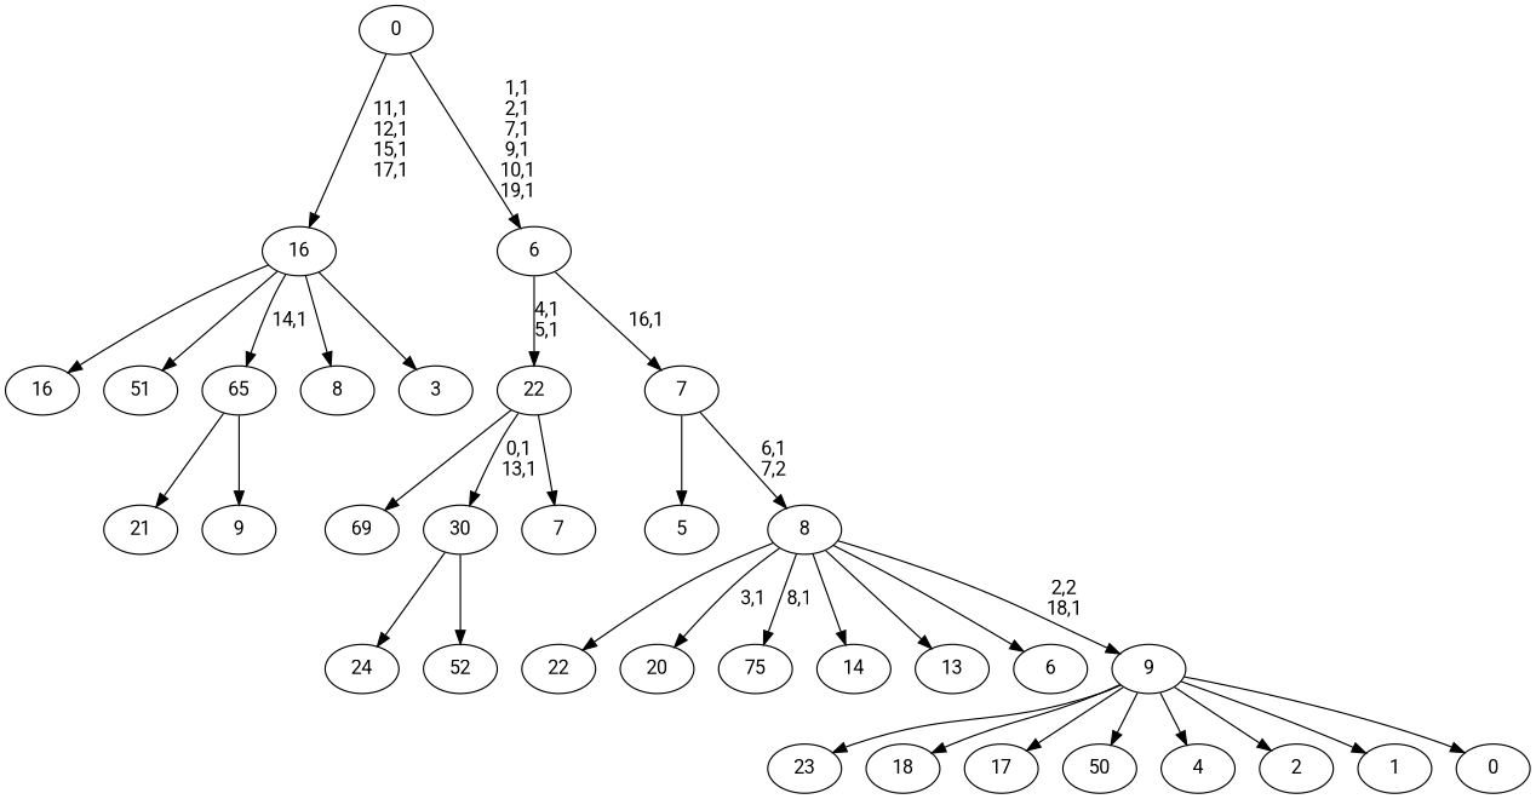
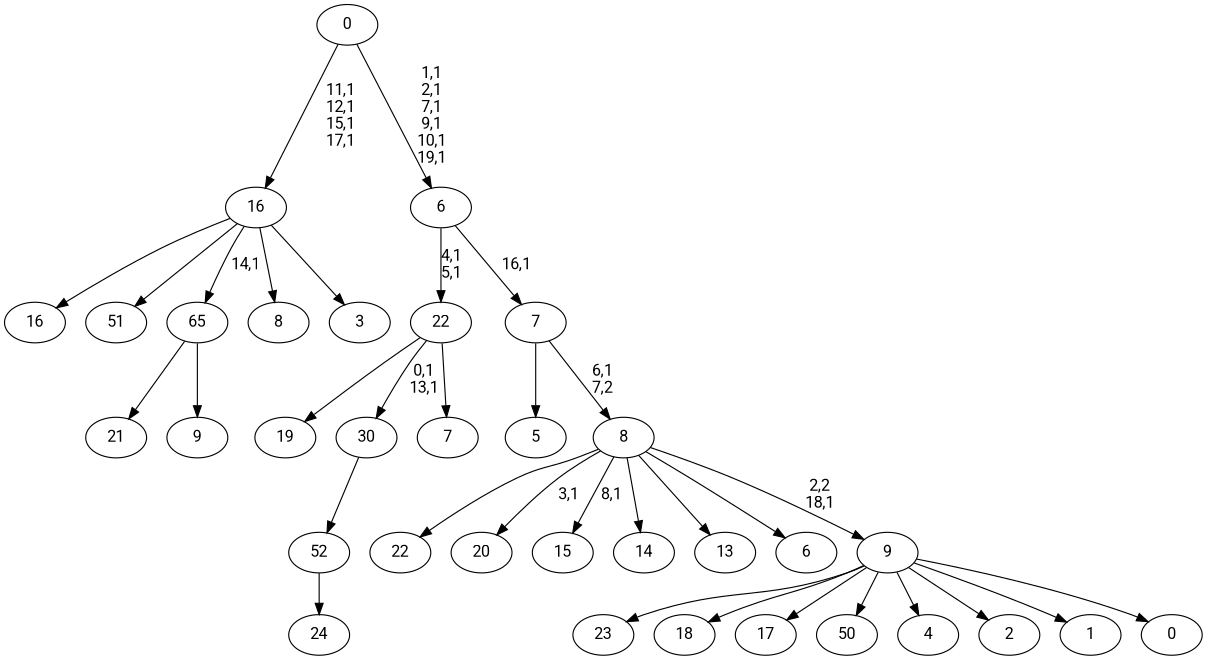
  digraph {
    fontname=Roboto
    node [fontname=Roboto]
    edge [fontname=Roboto]
    n1 [label=24]
    n2 [label=23]
    n3 [label=22]
    n4 [label=21]
    n5 [label=20]
-   n6 [label=69]
+   n6 [label=19]
    n7 [label=18]
    n8 [label=17]
    n9 [label=16]
-   n10 [label=75]
+   n10 [label=15]
    n11 [label=14]
    n12 [label=13]
    n13 [label=52]
    30
    n15 [label=51]
    n16 [label=50]
    n17 [label=9]
    n18 [label=65]
    n19 [label=8]
    n20 [label=7]
    22
    n22 [label=6]
    n23 [label=5]
    n24 [label=4]
    n25 [label=3]
    16
    n27 [label=2]
    n28 [label=1]
    n29 [label=0]
    9
    8
    7
    6
    0
-   30 -> n1
+   n13 -> n1
    30 -> n13
    n18 -> n4
    n18 -> n17
    22 -> n6
    22 -> 30 [label="0,1\n13,1"]
    22 -> n20
    16 -> n9
    16 -> n15
    16 -> n18 [label="14,1"]
    16 -> n19
    16 -> n25
    9 -> n2
    9 -> n7
    9 -> n8
    9 -> n16
    9 -> n24
    9 -> n27
    9 -> n28
    9 -> n29
    8 -> n3
    8 -> n5 [label="3,1"]
    8 -> n10 [label="8,1"]
    8 -> n11
    8 -> n12
    8 -> n22
    8 -> 9 [label="2,2\n18,1"]
    7 -> n23
    7 -> 8 [label="6,1\n7,2"]
    6 -> 22 [label="4,1\n5,1"]
    6 -> 7 [label="16,1"]
    0 -> 16 [label="11,1\n12,1\n15,1\n17,1"]
    0 -> 6 [label="1,1\n2,1\n7,1\n9,1\n10,1\n19,1"]
  }
